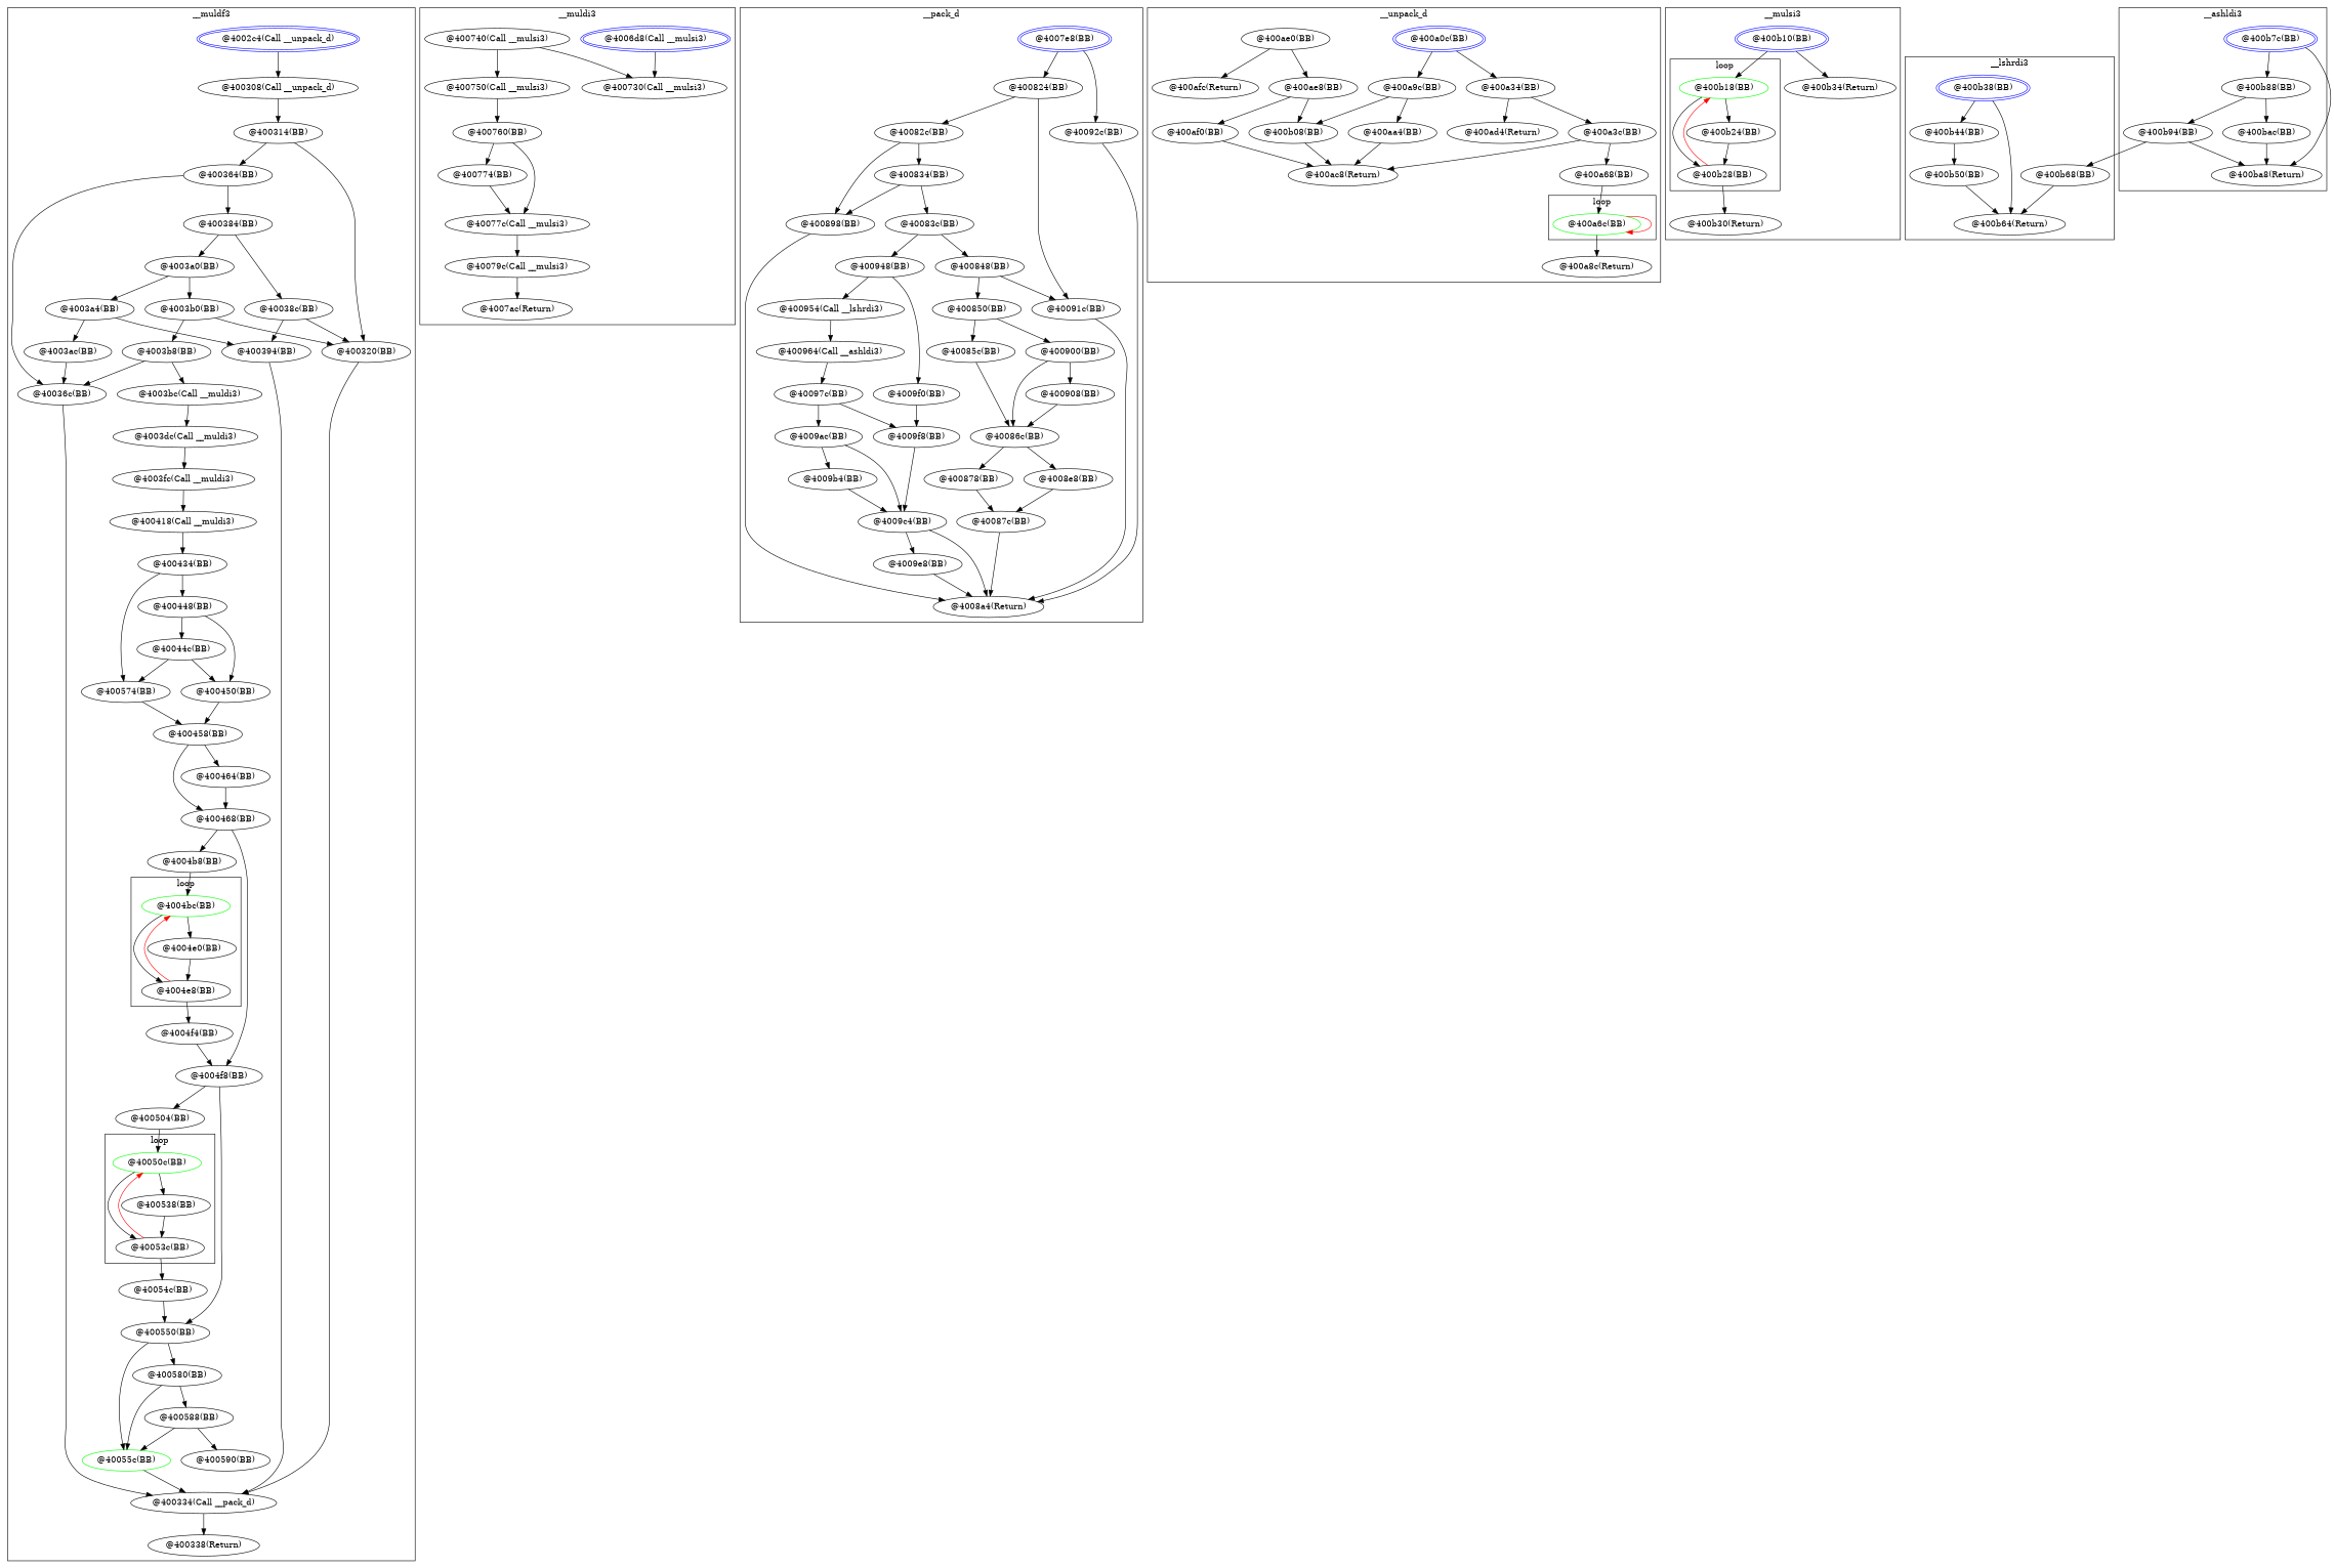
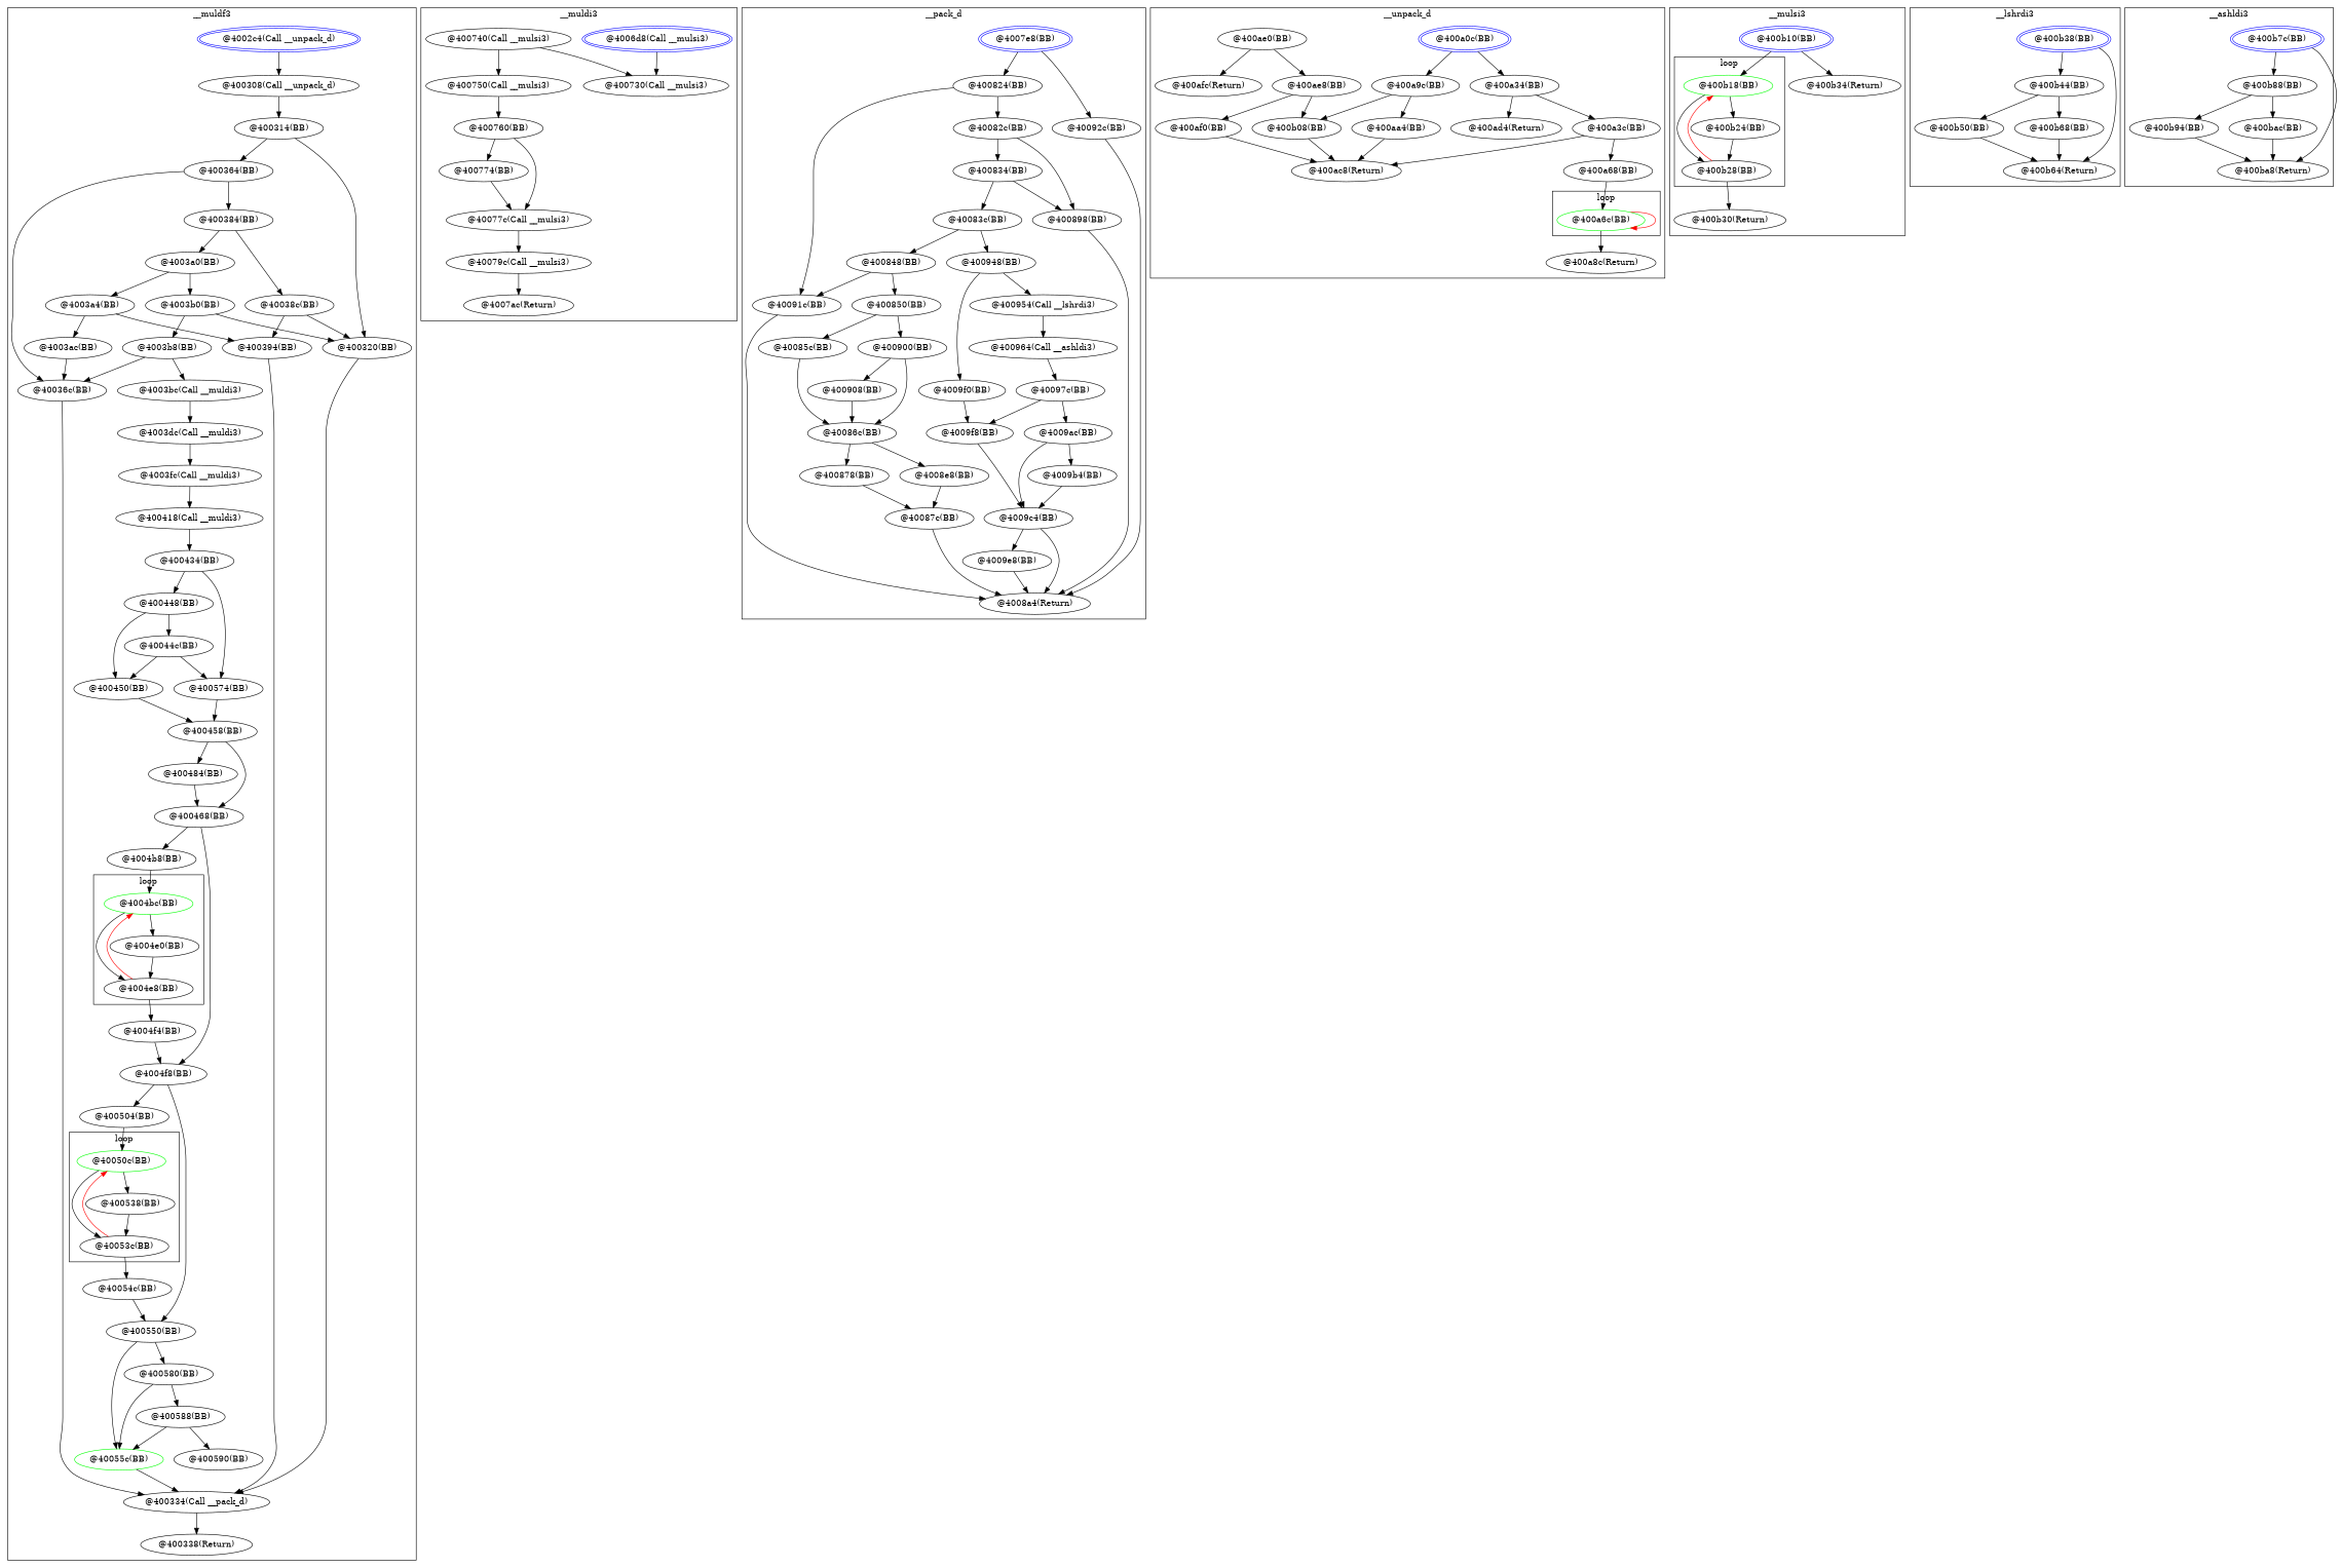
  digraph {
    n1 [color=green label="@4004bc(BB)"]
    n2 [label="@4004e8(BB)"]
    n3 [label="@4004e0(BB)"]
    n4 [color=green label="@40050c(BB)"]
    n5 [label="@40053c(BB)"]
    n6 [label="@400538(BB)"]
    n7 [color=blue label="@4002c4(Call __unpack_d)" peripheries=2]
    n8 [label="@400308(Call __unpack_d)"]
    n9 [label="@400314(BB)"]
    n10 [label="@400320(BB)"]
    n11 [label="@400334(Call __pack_d)"]
    n12 [label="@400338(Return)"]
    n13 [label="@400364(BB)"]
    n14 [label="@40036c(BB)"]
    n15 [label="@400384(BB)"]
    n16 [label="@40038c(BB)"]
    n17 [label="@400394(BB)"]
    n18 [label="@4003a0(BB)"]
    n19 [label="@4003a4(BB)"]
    n20 [label="@4003ac(BB)"]
    n21 [label="@4003b0(BB)"]
    n22 [label="@4003b8(BB)"]
    n23 [label="@4003bc(Call __muldi3)"]
    n24 [label="@4003dc(Call __muldi3)"]
    n25 [label="@4003fc(Call __muldi3)"]
    n26 [label="@400418(Call __muldi3)"]
    n27 [label="@400434(BB)"]
    n28 [label="@400448(BB)"]
    n29 [label="@40044c(BB)"]
    n30 [label="@400450(BB)"]
    n31 [label="@400458(BB)"]
-   n32 [label="@400464(BB)"]
+   n32 [label="@400484(BB)"]
    n33 [label="@400468(BB)"]
    n34 [label="@4004b8(BB)"]
    n35 [label="@4004f4(BB)"]
    n36 [label="@4004f8(BB)"]
    n37 [label="@400504(BB)"]
    n38 [label="@40054c(BB)"]
    n39 [label="@400550(BB)"]
    n40 [color=green label="@40055c(BB)"]
    n41 [label="@400574(BB)"]
    n42 [label="@400580(BB)"]
    n43 [label="@400588(BB)"]
    n44 [label="@400590(BB)"]
    n45 [color=blue label="@4006d8(Call __mulsi3)" peripheries=2]
    n46 [label="@400730(Call __mulsi3)"]
    n47 [label="@400740(Call __mulsi3)"]
    n48 [label="@400750(Call __mulsi3)"]
    n49 [label="@400760(BB)"]
    n50 [label="@400774(BB)"]
    n51 [label="@40077c(Call __mulsi3)"]
    n52 [label="@40079c(Call __mulsi3)"]
    n53 [label="@4007ac(Return)"]
    n54 [color=blue label="@4007e8(BB)" peripheries=2]
    n55 [label="@400824(BB)"]
    n56 [label="@40082c(BB)"]
    n57 [label="@400834(BB)"]
    n58 [label="@40083c(BB)"]
    n59 [label="@400848(BB)"]
    n60 [label="@400850(BB)"]
    n61 [label="@40085c(BB)"]
    n62 [label="@40086c(BB)"]
    n63 [label="@400878(BB)"]
    n64 [label="@40087c(BB)"]
    n65 [label="@400898(BB)"]
    n66 [label="@4008a4(Return)"]
    n67 [label="@4008e8(BB)"]
    n68 [label="@400900(BB)"]
    n69 [label="@400908(BB)"]
    n70 [label="@40091c(BB)"]
    n71 [label="@40092c(BB)"]
    n72 [label="@400948(BB)"]
    n73 [label="@400954(Call __lshrdi3)"]
    n74 [label="@400964(Call __ashldi3)"]
    n75 [label="@40097c(BB)"]
    n76 [label="@4009ac(BB)"]
    n77 [label="@4009b4(BB)"]
    n78 [label="@4009c4(BB)"]
    n79 [label="@4009e8(BB)"]
    n80 [label="@4009f0(BB)"]
    n81 [label="@4009f8(BB)"]
    n82 [color=green label="@400a6c(BB)"]
    n83 [color=blue label="@400a0c(BB)" peripheries=2]
    n84 [label="@400a34(BB)"]
    n85 [label="@400a3c(BB)"]
    n86 [label="@400a68(BB)"]
    n87 [label="@400a8c(Return)"]
    n88 [label="@400a9c(BB)"]
    n89 [label="@400aa4(BB)"]
    n90 [label="@400ac8(Return)"]
    n91 [label="@400ad4(Return)"]
    n92 [label="@400ae0(BB)"]
    n93 [label="@400ae8(BB)"]
    n94 [label="@400af0(BB)"]
    n95 [label="@400afc(Return)"]
    n96 [label="@400b08(BB)"]
    n97 [color=green label="@400b18(BB)"]
    n98 [label="@400b28(BB)"]
    n99 [label="@400b24(BB)"]
    n100 [color=blue label="@400b10(BB)" peripheries=2]
    n101 [label="@400b30(Return)"]
    n102 [label="@400b34(Return)"]
    n103 [color=blue label="@400b38(BB)" peripheries=2]
    n104 [label="@400b44(BB)"]
    n105 [label="@400b50(BB)"]
    n106 [label="@400b64(Return)"]
    n107 [label="@400b68(BB)"]
    n108 [color=blue label="@400b7c(BB)" peripheries=2]
    n109 [label="@400b88(BB)"]
    n110 [label="@400b94(BB)"]
    n111 [label="@400ba8(Return)"]
    n112 [label="@400bac(BB)"]
    subgraph cluster_1 {
      label=__muldf3
      n7
      n8
      n9
      n10
      n11
      n12
      n13
      n14
      n15
      n16
      n17
      n18
      n19
      n20
      n21
      n22
      n23
      n24
      n25
      n26
      n27
      n28
      n29
      n30
      n31
      n32
      n33
      n34
      n35
      n36
      n37
      n38
      n39
      n40
      n41
      n42
      n43
      n44
      subgraph cluster_2 {
        label=loop
        n1
        n2
        n3
      }
      subgraph cluster_3 {
        label=loop
        n4
        n5
        n6
      }
    }
    subgraph cluster_4 {
      label=__muldi3
      n45
      n46
      n47
      n48
      n49
      n50
      n51
      n52
      n53
    }
    subgraph cluster_5 {
      label=__pack_d
      n54
      n55
      n56
      n57
      n58
      n59
      n60
      n61
      n62
      n63
      n64
      n65
      n66
      n67
      n68
      n69
      n70
      n71
      n72
      n73
      n74
      n75
      n76
      n77
      n78
      n79
      n80
      n81
    }
    subgraph cluster_6 {
      label=__unpack_d
      n83
      n84
      n85
      n86
      n87
      n88
      n89
      n90
      n91
      n92
      n93
      n94
      n95
      n96
      subgraph cluster_7 {
        label=loop
        n82
      }
    }
    subgraph cluster_8 {
      label=__mulsi3
      n100
      n101
      n102
      subgraph cluster_9 {
        label=loop
        n97
        n98
        n99
      }
    }
    subgraph cluster_10 {
      label=__lshrdi3
      n103
      n104
      n105
      n106
      n107
    }
    subgraph cluster_11 {
      label=__ashldi3
      n108
      n109
      n110
      n111
      n112
    }
    n1 -> n2
    n1 -> n3
    n2 -> n1 [color=red]
    n2 -> n35
    n3 -> n2
    n4 -> n5
    n4 -> n6
    n5 -> n4 [color=red]
    n5 -> n38
    n6 -> n5
    n7 -> n8
    n8 -> n9
    n9 -> n10
    n9 -> n13
    n10 -> n11
    n11 -> n12
    n13 -> n14
    n13 -> n15
    n14 -> n11
    n15 -> n16
    n15 -> n18
    n16 -> n10
    n16 -> n17
    n17 -> n11
    n18 -> n19
    n18 -> n21
    n19 -> n17
    n19 -> n20
    n20 -> n14
    n21 -> n10
    n21 -> n22
    n22 -> n14
    n22 -> n23
    n23 -> n24
    n24 -> n25
    n25 -> n26
    n26 -> n27
    n27 -> n28
    n27 -> n41
    n28 -> n29
    n28 -> n30
    n29 -> n30
    n29 -> n41
    n30 -> n31
    n31 -> n32
    n31 -> n33
    n32 -> n33
    n33 -> n34
    n33 -> n36
    n34 -> n1
    n35 -> n36
    n36 -> n37
    n36 -> n39
    n37 -> n4
    n38 -> n39
    n39 -> n40
    n39 -> n42
    n40 -> n11
    n41 -> n31
    n42 -> n40
    n42 -> n43
    n43 -> n40
    n43 -> n44
    n45 -> n46
    n47 -> n46
    n47 -> n48
    n48 -> n49
    n49 -> n50
    n49 -> n51
    n50 -> n51
    n51 -> n52
    n52 -> n53
    n54 -> n55
    n54 -> n71
    n55 -> n56
    n55 -> n70
    n56 -> n57
    n56 -> n65
    n57 -> n58
    n57 -> n65
    n58 -> n59
    n58 -> n72
    n59 -> n60
    n59 -> n70
    n60 -> n61
    n60 -> n68
    n61 -> n62
    n62 -> n63
    n62 -> n67
    n63 -> n64
    n64 -> n66
    n65 -> n66
    n67 -> n64
    n68 -> n62
    n68 -> n69
    n69 -> n62
    n70 -> n66
    n71 -> n66
    n72 -> n73
    n72 -> n80
    n73 -> n74
    n74 -> n75
    n75 -> n76
    n75 -> n81
    n76 -> n77
    n76 -> n78
    n77 -> n78
    n78 -> n66
    n78 -> n79
    n79 -> n66
    n80 -> n81
    n81 -> n78
    n82 -> n82 [color=red]
    n82 -> n87
    n83 -> n84
    n83 -> n88
    n84 -> n85
    n84 -> n91
    n85 -> n86
    n85 -> n90
    n86 -> n82
    n88 -> n89
    n88 -> n96
    n89 -> n90
    n92 -> n93
    n92 -> n95
    n93 -> n94
    n93 -> n96
    n94 -> n90
    n96 -> n90
    n97 -> n98
    n97 -> n99
    n98 -> n97 [color=red]
    n98 -> n101
    n99 -> n98
    n100 -> n97
    n100 -> n102
    n103 -> n104
    n103 -> n106
    n104 -> n105
-   n110 -> n107
+   n104 -> n107
    n105 -> n106
    n107 -> n106
    n108 -> n109
    n108 -> n111
    n109 -> n110
    n109 -> n112
    n110 -> n111
    n112 -> n111
  }
